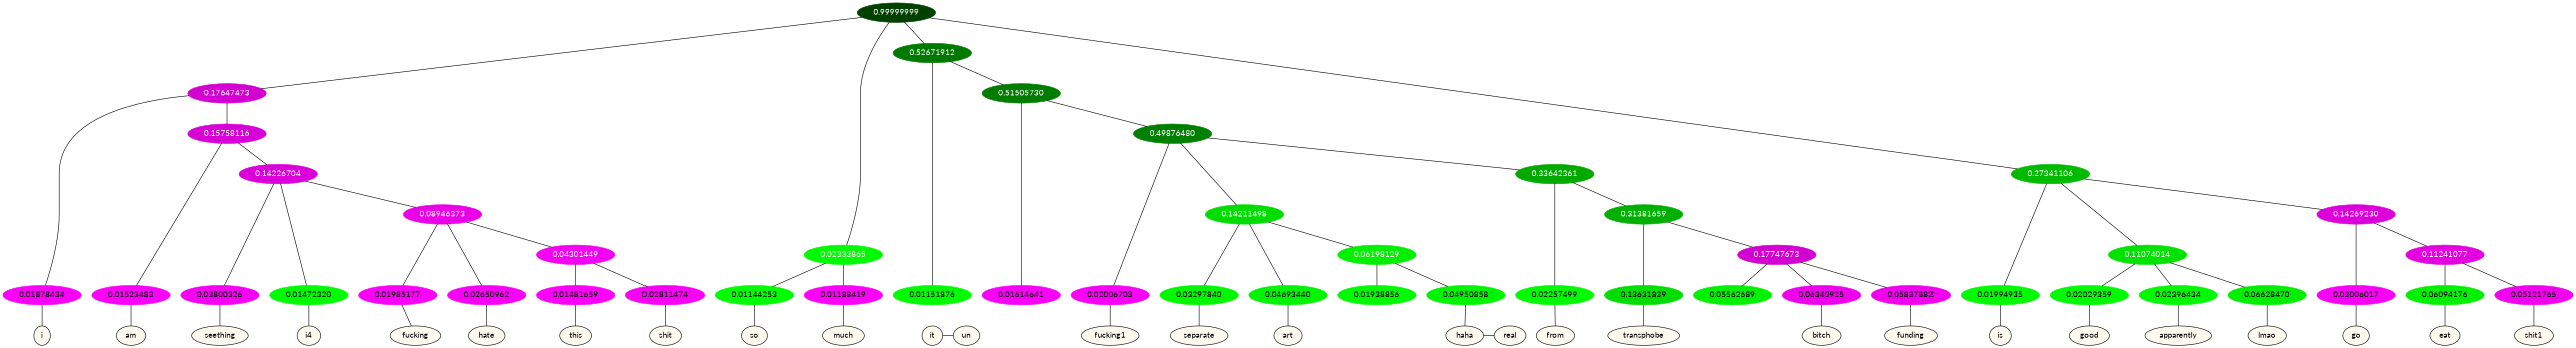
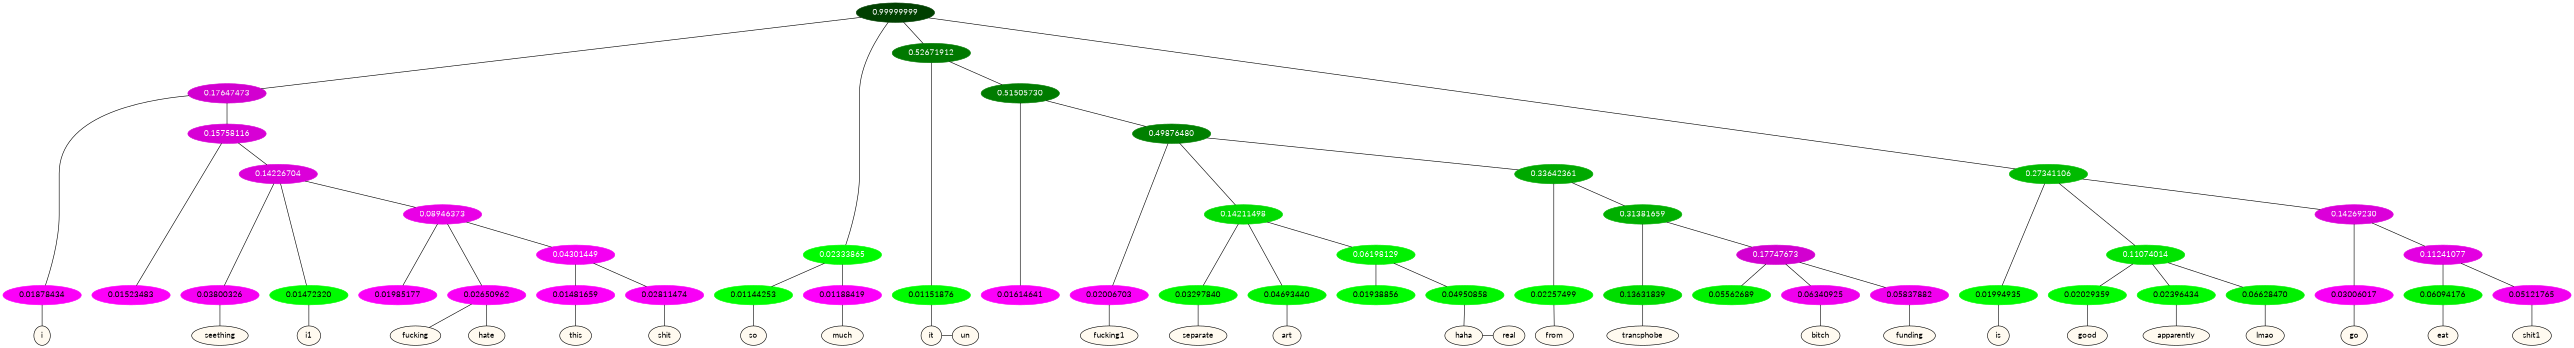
  graph {
    fontname=Lato
    node [color=black fontname=Lato format=png nodesep=0.001 ordering=out overlap_scaling=0.01 ranksep=0.001 style=filled fontcolor=black]
    edge [fontname=Lato]
    n1 [fillcolor=floralwhite height=0.15 label=i style="filled,solid" width=0.15 fontcolor=""]
-   n2 [fillcolor=floralwhite height=0.15 label=am style="filled,solid" width=0.15 fontcolor=""]
    n3 [fillcolor=floralwhite height=0.15 label=seething style="filled,solid" width=0.15 fontcolor=""]
-   n4 [fillcolor=floralwhite height=0.15 label=i4 style="filled,solid" width=0.15 fontcolor=""]
+   n4 [fillcolor=floralwhite height=0.15 label=i1 style="filled,solid" width=0.15 fontcolor=""]
    n5 [fillcolor=floralwhite height=0.15 label=fucking style="filled,solid" width=0.15 fontcolor=""]
    n6 [fillcolor=floralwhite height=0.15 label=hate style="filled,solid" width=0.15 fontcolor=""]
    n7 [fillcolor=floralwhite height=0.15 label=this style="filled,solid" width=0.15 fontcolor=""]
    n8 [fillcolor=floralwhite height=0.15 label=shit style="filled,solid" width=0.15 fontcolor=""]
    n9 [fillcolor=floralwhite height=0.15 label=so style="filled,solid" width=0.15 fontcolor=""]
    n10 [fillcolor=floralwhite height=0.15 label=much style="filled,solid" width=0.15 fontcolor=""]
    n11 [fillcolor=floralwhite height=0.15 label=it style="filled,solid" width=0.15 fontcolor=""]
    n12 [fillcolor=floralwhite height=0.15 label=un style="filled,solid" width=0.15 fontcolor=""]
    n13 [fillcolor=floralwhite height=0.15 label=fucking1 style="filled,solid" width=0.15 fontcolor=""]
    n14 [fillcolor=floralwhite height=0.15 label=real style="filled,solid" width=0.15 fontcolor=""]
    n15 [fillcolor=floralwhite height=0.15 label=haha style="filled,solid" width=0.15 fontcolor=""]
    n16 [fillcolor=floralwhite height=0.15 label=separate style="filled,solid" width=0.15 fontcolor=""]
    n17 [fillcolor=floralwhite height=0.15 label=art style="filled,solid" width=0.15 fontcolor=""]
    n18 [fillcolor=floralwhite height=0.15 label=from style="filled,solid" width=0.15 fontcolor=""]
    n19 [fillcolor=floralwhite height=0.15 label=bitch style="filled,solid" width=0.15 fontcolor=""]
    n20 [fillcolor=floralwhite height=0.15 label=funding style="filled,solid" width=0.15 fontcolor=""]
    n21 [fillcolor=floralwhite height=0.15 label=transphobe style="filled,solid" width=0.15 fontcolor=""]
    n22 [fillcolor=floralwhite height=0.15 label=is style="filled,solid" width=0.15 fontcolor=""]
    n23 [fillcolor=floralwhite height=0.15 label=good style="filled,solid" width=0.15 fontcolor=""]
    n24 [fillcolor=floralwhite height=0.15 label=apparently style="filled,solid" width=0.15 fontcolor=""]
    n25 [fillcolor=floralwhite height=0.15 label=lmao style="filled,solid" width=0.15 fontcolor=""]
    n26 [fillcolor=floralwhite height=0.15 label=go style="filled,solid" width=0.15 fontcolor=""]
    n27 [fillcolor=floralwhite height=0.15 label=eat style="filled,solid" width=0.15 fontcolor=""]
    n28 [fillcolor=floralwhite height=0.15 label=shit1 style="filled,solid" width=0.15 fontcolor=""]
    n29 [color="0.835 1.000 0.981" height=0.15 label=0.01878434 width=0.15]
    n30 [color="0.835 1.000 0.985" height=0.15 label=0.01523483 width=0.15]
    n31 [color="0.835 1.000 0.962" height=0.15 label=0.03800326 width=0.15]
    n32 [color="0.334 1.000 0.985" height=0.15 label=0.01472320 width=0.15]
    n33 [color="0.835 1.000 0.980" height=0.15 label=0.01985177 width=0.15]
    n34 [color="0.835 1.000 0.973" height=0.15 label=0.02650962 width=0.15]
    n35 [color="0.835 1.000 0.985" height=0.15 label=0.01481659 width=0.15]
    n36 [color="0.835 1.000 0.972" height=0.15 label=0.02811474 width=0.15]
    n37 [color="0.334 1.000 0.989" height=0.15 label=0.01144253 width=0.15]
    n38 [color="0.835 1.000 0.988" height=0.15 label=0.01188419 width=0.15]
    n39 [color="0.334 1.000 0.988" height=0.15 label=0.01151876 width=0.15]
    n40 [color="0.835 1.000 0.984" height=0.15 label=0.01614641 width=0.15]
    n41 [color="0.835 1.000 0.980" height=0.15 label=0.02006703 width=0.15]
    n42 [color="0.334 1.000 0.981" height=0.15 label=0.01938856 width=0.15]
    n43 [color="0.334 1.000 0.957" height=0.15 label=0.04950858 width=0.15]
    n44 [color="0.334 1.000 0.967" height=0.15 label=0.03297840 width=0.15]
    n45 [color="0.334 1.000 0.953" height=0.15 label=0.04693440 width=0.15]
    n46 [color="0.334 1.000 0.977" height=0.15 label=0.02257499 width=0.15]
    n47 [color="0.334 1.000 0.944" height=0.15 label=0.05562689 width=0.15]
    n48 [color="0.835 1.000 0.937" height=0.15 label=0.06340925 width=0.15]
    n49 [color="0.835 1.000 0.942" height=0.15 label=0.05837882 width=0.15]
    n50 [color="0.334 1.000 0.864" height=0.15 label=0.13631839 width=0.15]
    n51 [color="0.334 1.000 0.980" height=0.15 label=0.01994935 width=0.15]
    n52 [color="0.334 1.000 0.980" height=0.15 label=0.02029359 width=0.15]
    n53 [color="0.334 1.000 0.976" height=0.15 label=0.02396434 width=0.15]
    n54 [color="0.334 1.000 0.934" height=0.15 label=0.06628470 width=0.15]
    n55 [color="0.835 1.000 0.970" height=0.15 label=0.03006017 width=0.15]
    n56 [color="0.334 1.000 0.939" height=0.15 label=0.06094176 width=0.15]
    n57 [color="0.835 1.000 0.949" height=0.15 label=0.05121765 width=0.15]
    n58 [color="0.334 1.000 0.250" fontcolor=grey99 height=0.15 label=0.99999999 width=0.15]
    n59 [color="0.835 1.000 0.824" fontcolor=grey99 height=0.15 label=0.17647473 width=0.15]
    n60 [color="0.334 1.000 0.977" fontcolor=grey99 height=0.15 label=0.02333865 width=0.15]
    n61 [color="0.334 1.000 0.473" fontcolor=grey99 height=0.15 label=0.52671912 width=0.15]
    n62 [color="0.334 1.000 0.727" fontcolor=grey99 height=0.15 label=0.27341106 width=0.15]
    n63 [color="0.835 1.000 0.842" fontcolor=grey99 height=0.15 label=0.15758116 width=0.15]
    n64 [color="0.334 1.000 0.485" fontcolor=grey99 height=0.15 label=0.51505730 width=0.15]
    n65 [color="0.334 1.000 0.889" fontcolor=grey99 height=0.15 label=0.11074014 width=0.15]
    n66 [color="0.835 1.000 0.857" fontcolor=grey99 height=0.15 label=0.14269230 width=0.15]
    n67 [color="0.835 1.000 0.858" fontcolor=grey99 height=0.15 label=0.14226704 width=0.15]
    n68 [color="0.334 1.000 0.501" fontcolor=grey99 height=0.15 label=0.49876480 width=0.15]
    n69 [color="0.835 1.000 0.888" fontcolor=grey99 height=0.15 label=0.11241077 width=0.15]
    n70 [color="0.835 1.000 0.911" fontcolor=grey99 height=0.15 label=0.08946373 width=0.15]
    n71 [color="0.334 1.000 0.858" fontcolor=grey99 height=0.15 label=0.14211498 width=0.15]
    n72 [color="0.334 1.000 0.664" fontcolor=grey99 height=0.15 label=0.33642361 width=0.15]
    n73 [color="0.835 1.000 0.957" fontcolor=grey99 height=0.15 label=0.04301449 width=0.15]
    n74 [color="0.334 1.000 0.938" fontcolor=grey99 height=0.15 label=0.06198129 width=0.15]
    n75 [color="0.334 1.000 0.686" fontcolor=grey99 height=0.15 label=0.31381659 width=0.15]
    n76 [color="0.835 1.000 0.823" fontcolor=grey99 height=0.15 label=0.17747673 width=0.15]
    subgraph sub_1 {
      rank=same
      n1
-     n2
      n3
      n4
      n5
      n6
      n7
      n8
      n9
      n10
      n11
      n12
      n13
      n14
      n15
      n16
      n17
      n18
      n19
      n20
      n21
      n22
      n23
      n24
      n25
      n26
      n27
      n28
    }
    subgraph sub_2 {
      rank=same
      n29
      n30
      n31
      n32
      n33
      n34
      n35
      n36
      n37
      n38
      n39
      n40
      n41
      n42
      n43
      n44
      n45
      n46
      n47
      n48
      n49
      n50
      n51
      n52
      n53
      n54
      n55
      n56
      n57
    }
    n11 -- n12
    n15 -- n14
    n29 -- n1
-   n30 -- n2
    n31 -- n3
    n32 -- n4
-   n33 -- n5
+   n34 -- n5
    n34 -- n6
    n35 -- n7
    n36 -- n8
    n37 -- n9
    n38 -- n10
+   n39 -- n11
    n41 -- n13
    n43 -- n15
    n44 -- n16
    n45 -- n17
    n46 -- n18
    n48 -- n19
    n49 -- n20
    n50 -- n21
    n51 -- n22
    n52 -- n23
    n53 -- n24
    n54 -- n25
    n55 -- n26
    n56 -- n27
    n57 -- n28
    n58 -- n59
    n58 -- n60
    n58 -- n61
    n58 -- n62
    n59 -- n29
    n59 -- n63
    n60 -- n37
    n60 -- n38
    n61 -- n39
    n61 -- n64
    n62 -- n51
    n62 -- n65
    n62 -- n66
    n63 -- n30
    n63 -- n67
    n64 -- n40
    n64 -- n68
    n65 -- n52
    n65 -- n53
    n65 -- n54
    n66 -- n55
    n66 -- n69
    n67 -- n31
    n67 -- n32
    n67 -- n70
    n68 -- n41
    n68 -- n71
    n68 -- n72
    n69 -- n56
    n69 -- n57
    n70 -- n33
    n70 -- n34
    n70 -- n73
    n71 -- n44
    n71 -- n45
    n71 -- n74
    n72 -- n46
    n72 -- n75
    n73 -- n35
    n73 -- n36
    n74 -- n42
    n74 -- n43
    n75 -- n50
    n75 -- n76
    n76 -- n47
    n76 -- n48
    n76 -- n49
  }
